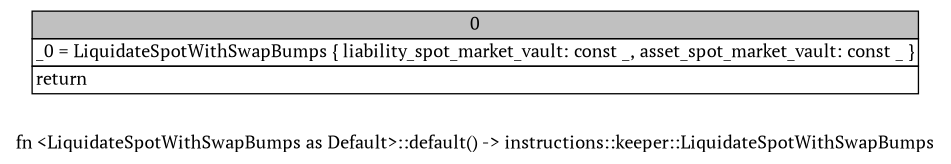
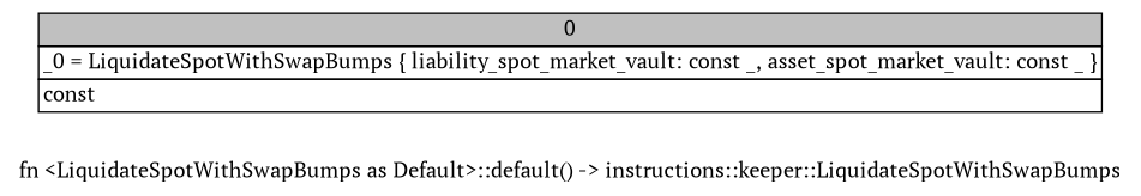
  digraph {
    fontname="PT Serif"
    label=<fn &lt;LiquidateSpotWithSwapBumps as Default&gt;::default() -&gt; instructions::keeper::LiquidateSpotWithSwapBumps<br align="left"/>>
    rankdir=LR
-   n1 [fontname="PT Serif" label=<<table border="0" cellborder="1" cellspacing="0"><tr><td bgcolor="gray" align="center" colspan="1">0</td></tr><tr><td align="left" balign="left">_0 = LiquidateSpotWithSwapBumps { liability_spot_market_vault: const _, asset_spot_market_vault: const _ }<br/></td></tr><tr><td align="left">return</td></tr></table>> shape=none]
+   n1 [fontname="PT Serif" label=<<table border="0" cellborder="1" cellspacing="0"><tr><td bgcolor="gray" align="center" colspan="1">0</td></tr><tr><td align="left" balign="left">_0 = LiquidateSpotWithSwapBumps { liability_spot_market_vault: const _, asset_spot_market_vault: const _ }<br/></td></tr><tr><td align="left">const</td></tr></table>> shape=none]
  }
